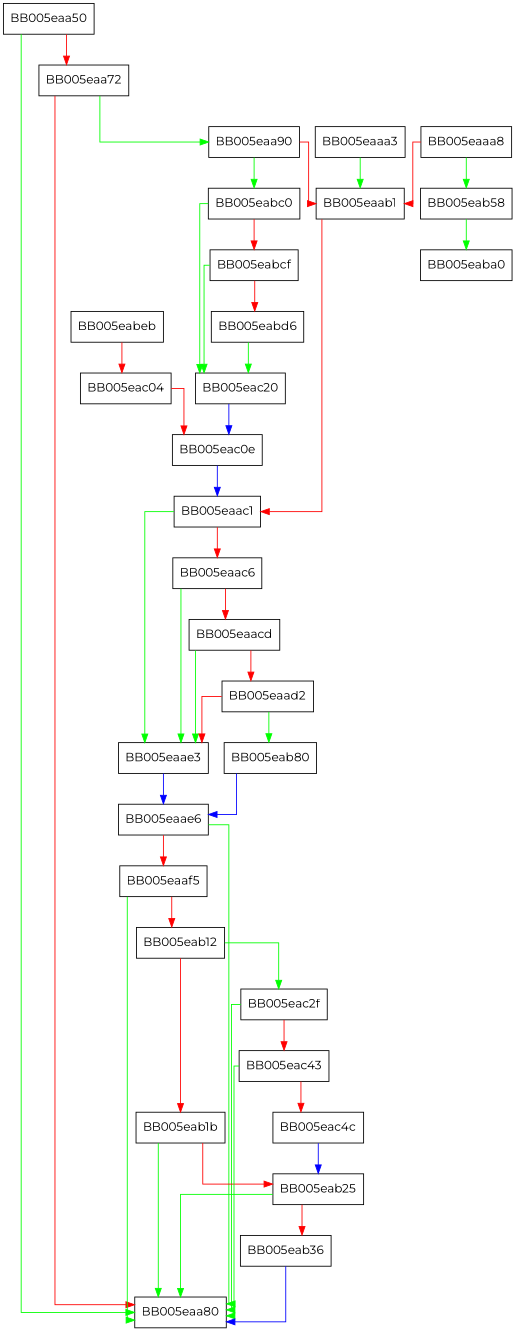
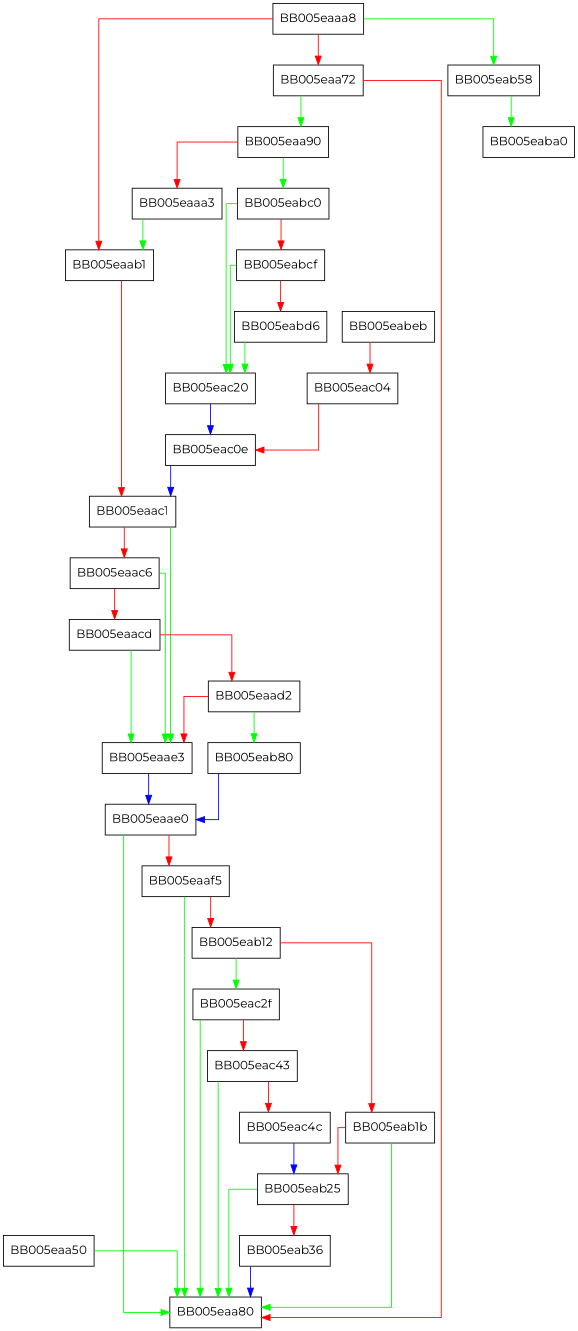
  digraph {
    fontname=Montserrat
    splines=ortho
    node [fontname=Montserrat shape=box]
    edge [color=green fontname=Montserrat]
    BB005eaa50
    BB005eaa80
    BB005eaa72
    BB005eaa90
    BB005eabc0
    BB005eaaa3
    BB005eac20
    BB005eabcf
    BB005eaab1
    BB005eac0e
    BB005eabd6
    BB005eaac1
    BB005eaaa8
    BB005eab58
    BB005eaae3
    BB005eaac6
    BB005eaba0
-   BB005eaae6
+   BB005eaae6 [label=BB005eaae0]
    BB005eaacd
    BB005eaaf5
    BB005eaad2
    BB005eab80
    BB005eab12
    BB005eac2f
    BB005eab1b
    BB005eac43
    BB005eab25
    BB005eac4c
    BB005eab36
    BB005eac04
    BB005eabeb
    BB005eaa50 -> BB005eaa80
-   BB005eaa50 -> BB005eaa72 [color=red]
+   BB005eaaa8 -> BB005eaa72 [color=red]
    BB005eaa72 -> BB005eaa80 [color=red]
    BB005eaa72 -> BB005eaa90
    BB005eaa90 -> BB005eabc0
-   BB005eaa90 -> BB005eaab1 [color=red]
+   BB005eaa90 -> BB005eaaa3 [color=red]
    BB005eabc0 -> BB005eac20
    BB005eabc0 -> BB005eabcf [color=red]
    BB005eaaa3 -> BB005eaab1
    BB005eac20 -> BB005eac0e [color=blue]
    BB005eabcf -> BB005eac20
    BB005eabcf -> BB005eabd6 [color=red]
    BB005eaab1 -> BB005eaac1 [color=red]
    BB005eac0e -> BB005eaac1 [color=blue]
    BB005eabd6 -> BB005eac20
    BB005eaac1 -> BB005eaae3
    BB005eaac1 -> BB005eaac6 [color=red]
    BB005eaaa8 -> BB005eaab1 [color=red]
    BB005eaaa8 -> BB005eab58
    BB005eab58 -> BB005eaba0
    BB005eaae3 -> BB005eaae6 [color=blue]
    BB005eaac6 -> BB005eaae3
    BB005eaac6 -> BB005eaacd [color=red]
    BB005eaae6 -> BB005eaa80
    BB005eaae6 -> BB005eaaf5 [color=red]
    BB005eaacd -> BB005eaae3
    BB005eaacd -> BB005eaad2 [color=red]
    BB005eaaf5 -> BB005eaa80
    BB005eaaf5 -> BB005eab12 [color=red]
    BB005eaad2 -> BB005eaae3 [color=red]
    BB005eaad2 -> BB005eab80
    BB005eab80 -> BB005eaae6 [color=blue]
    BB005eab12 -> BB005eac2f
    BB005eab12 -> BB005eab1b [color=red]
    BB005eac2f -> BB005eaa80
    BB005eac2f -> BB005eac43 [color=red]
    BB005eab1b -> BB005eaa80
    BB005eab1b -> BB005eab25 [color=red]
    BB005eac43 -> BB005eaa80
    BB005eac43 -> BB005eac4c [color=red]
    BB005eab25 -> BB005eaa80
    BB005eab25 -> BB005eab36 [color=red]
    BB005eac4c -> BB005eab25 [color=blue]
    BB005eab36 -> BB005eaa80 [color=blue]
    BB005eac04 -> BB005eac0e [color=red]
    BB005eabeb -> BB005eac04 [color=red]
  }
